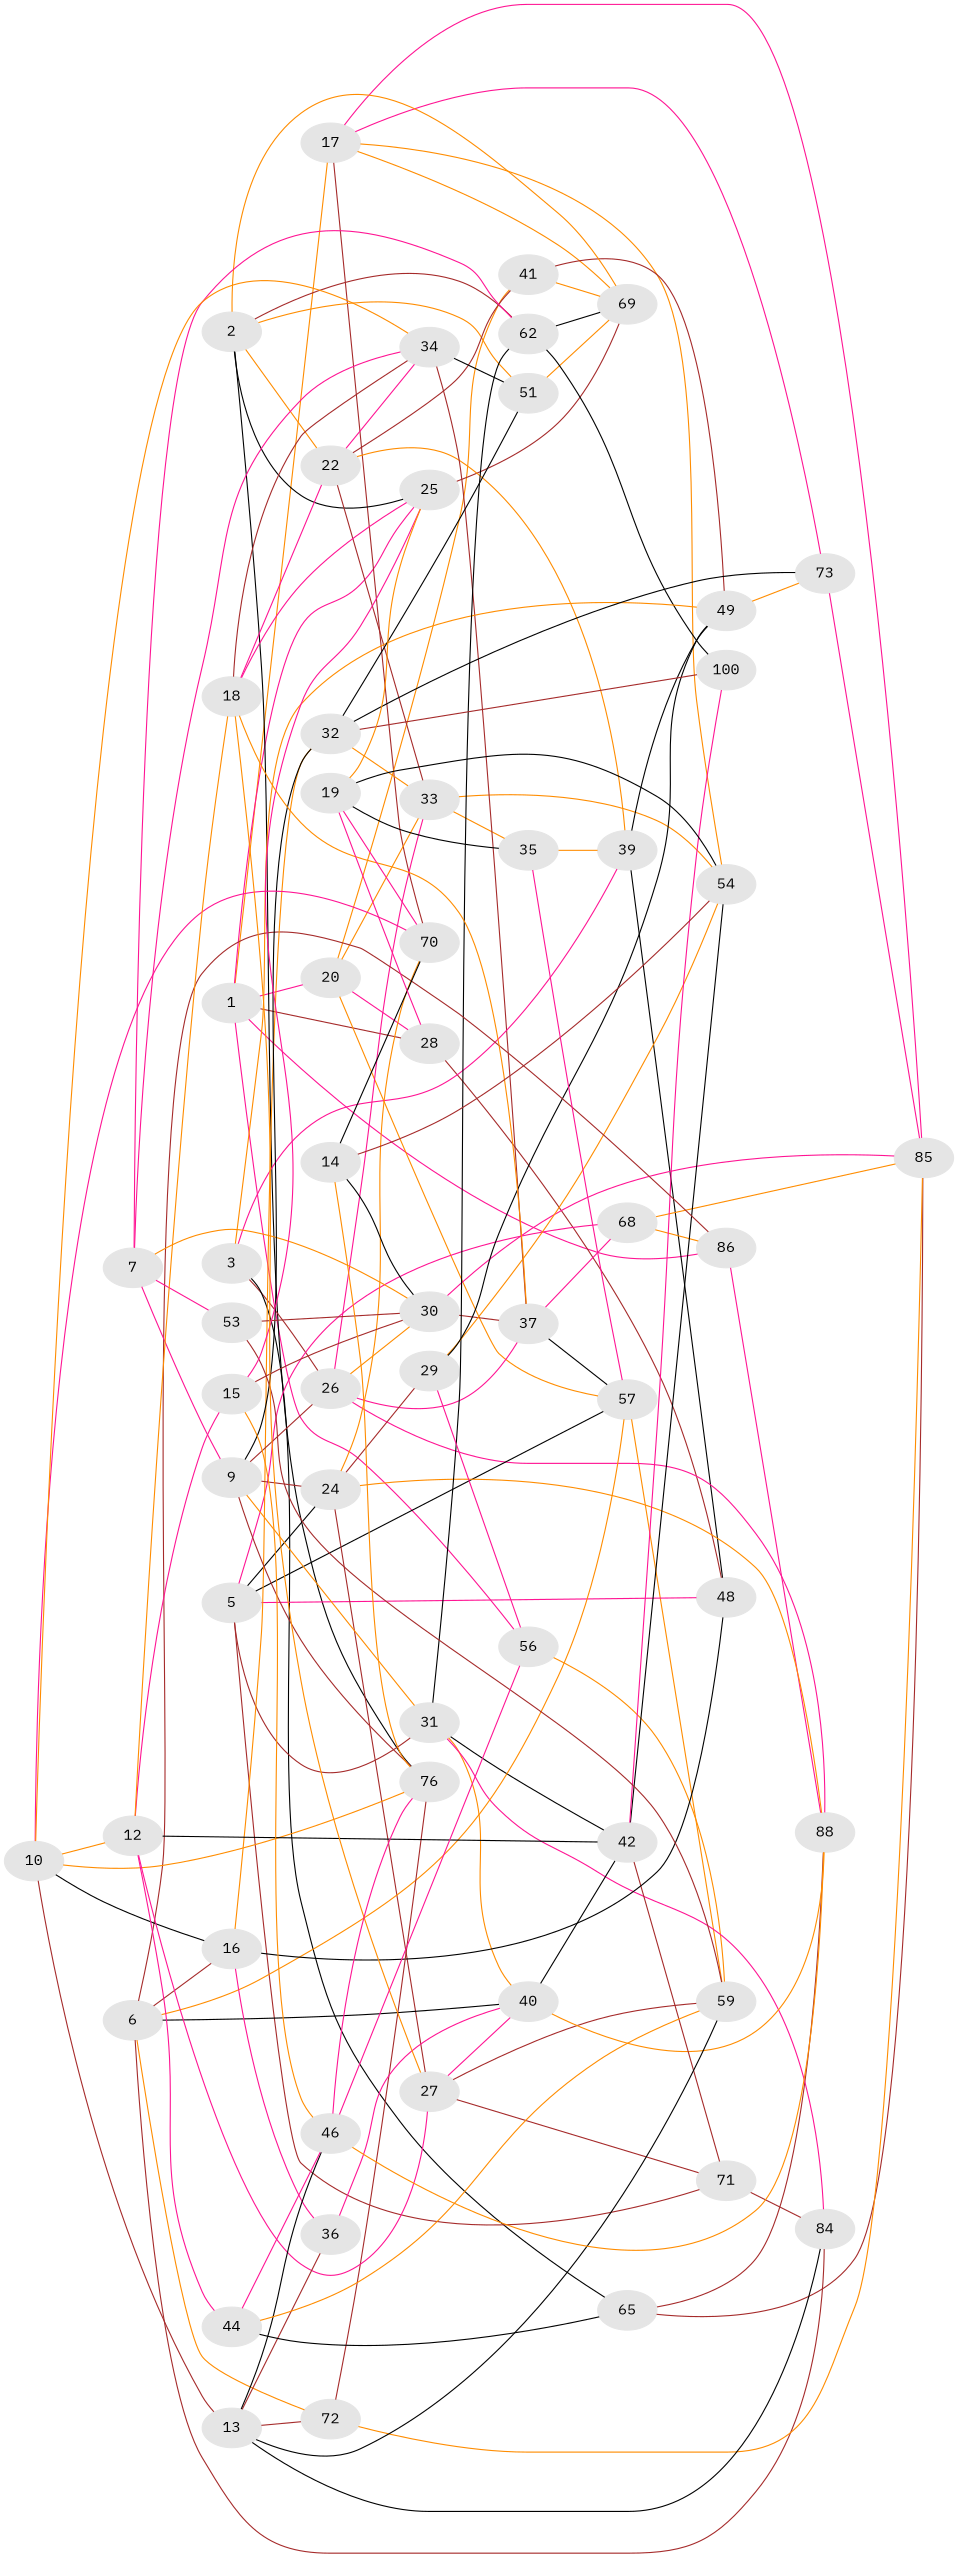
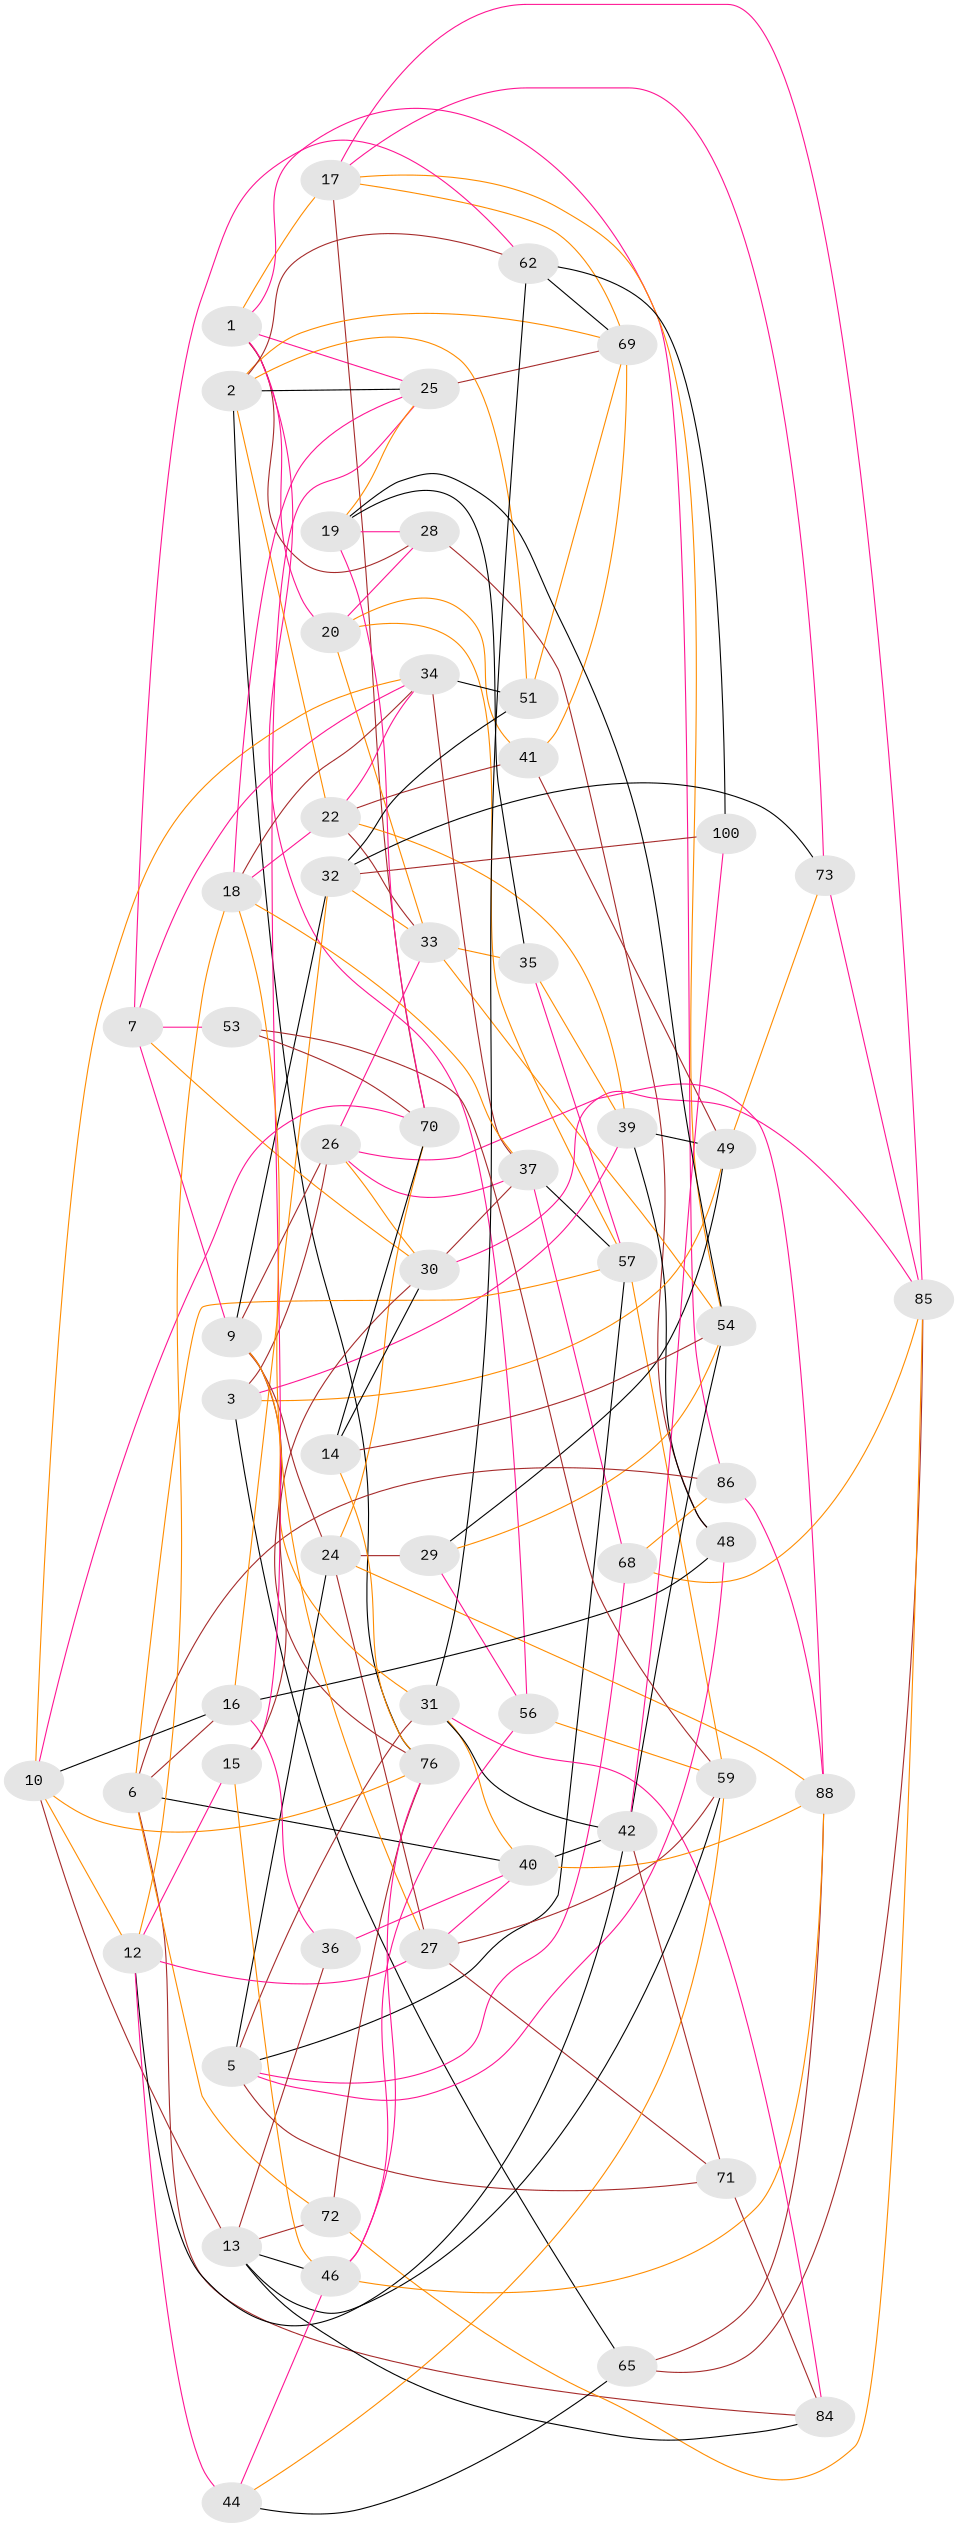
  graph {
    fontname="IBM Plex Mono"
    rankdir=LR
    node [color=gray90 fontname="IBM Plex Mono" style=filled]
    edge [color=darkorange fontname="IBM Plex Mono"]
    1 [super="+4"]
    17 [super="+92"]
    20 [super="+67"]
    25 [super="+82"]
    28 [super="+38"]
    56
    86
    69 [super="+83"]
    70 [super="+95"]
    54 [super="+80"]
    73
    85 [super="+87"]
    57 [super="+58"]
    33 [super="+50"]
    41
    48
    59 [super="+91"]
    88 [super="+98"]
    2 [super="+8"]
    22 [super="+89"]
    51
    62 [super="+74"]
    76 [super="+94"]
    39 [super="+93"]
    34 [super="+45"]
    100
    26 [super="+99"]
    30 [super="+79"]
    37 [super="+47"]
    3
    49 [super="+55"]
    65
    5 [super="+90"]
    24 [super="+81"]
    31 [super="+77"]
    68
    71
    27 [super="+60"]
    29
    40 [super="+78"]
    84
    42 [super="+96"]
    6 [super="+11"]
    16 [super="+52"]
    72
    32 [super="+75"]
    36
    7 [super="+21"]
    9 [super="+66"]
    53
    10 [super="+63"]
    12 [super="+43"]
    13 [super="+23"]
    15
    18 [super="+97"]
    44
    46 [super="+61"]
    14
    19 [super="+64"]
    35
    1 -- 17
    1 -- 20 [color=deeppink]
    1 -- 25 [color=deeppink]
    1 -- 28 [color=brown]
    1 -- 56 [color=deeppink]
    1 -- 86 [color=deeppink]
    17 -- 69
    17 -- 70 [color=brown]
    17 -- 54
    17 -- 73 [color=deeppink]
    17 -- 85 [color=deeppink]
    20 -- 28 [color=deeppink weight=2]
    20 -- 57
    20 -- 33
    20 -- 41
    25 -- 69 [color=brown]
    28 -- 48 [color=brown]
    56 -- 59
    86 -- 88 [color=deeppink]
    73 -- 85 [color=deeppink]
    57 -- 59
    33 -- 54
    33 -- 35
    41 -- 69
    41 -- 49 [color=brown]
    2 -- 25 [color=black]
    2 -- 69
    2 -- 22
    2 -- 51
    2 -- 62 [color=brown]
    2 -- 76 [color=black]
    22 -- 33 [color=brown]
    22 -- 41 [color=brown]
    22 -- 39
    22 -- 34 [color=deeppink]
    51 -- 69
    62 -- 69 [color=black]
    62 -- 100 [color=black weight=2]
    39 -- 48 [color=black]
    39 -- 49 [color=black weight=2]
    34 -- 51 [color=black]
    34 -- 37 [color=brown]
    26 -- 33 [color=deeppink]
    26 -- 88 [color=deeppink]
    26 -- 30
    26 -- 37 [color=deeppink]
    30 -- 85 [color=deeppink]
    30 -- 37 [color=brown]
    37 -- 57 [color=black]
    37 -- 68 [color=deeppink]
    3 -- 39 [color=deeppink]
    3 -- 26 [color=brown]
    3 -- 49
    3 -- 65 [color=black]
    49 -- 73
    65 -- 85 [color=brown]
    65 -- 88 [color=brown]
    5 -- 57 [color=black]
    5 -- 48 [color=deeppink]
    5 -- 24 [color=black]
    5 -- 31 [color=brown]
    5 -- 68 [color=deeppink]
    5 -- 71 [color=brown]
    24 -- 70
    24 -- 88
    24 -- 27 [color=brown]
    24 -- 29 [color=brown]
    31 -- 62 [color=black]
    31 -- 40
    31 -- 84 [color=deeppink]
    31 -- 42 [color=black]
    68 -- 86
    68 -- 85
    71 -- 84 [color=brown]
    27 -- 59 [color=brown]
    27 -- 71 [color=brown]
    27 -- 40 [color=deeppink]
    29 -- 56 [color=deeppink]
    29 -- 54
    29 -- 49 [color=black]
    40 -- 88
    40 -- 42 [color=black]
    42 -- 54 [color=black]
    42 -- 100 [color=deeppink]
    42 -- 71 [color=brown]
    6 -- 86 [color=brown]
    6 -- 57
    6 -- 40 [color=black]
    6 -- 84 [color=brown]
    6 -- 16 [color=brown]
    6 -- 72
    16 -- 48 [color=black]
    16 -- 32
    16 -- 36 [color=deeppink weight=2]
    72 -- 85
    72 -- 76 [color=brown]
    32 -- 73 [color=black]
    32 -- 33
    32 -- 51 [color=black]
    32 -- 100 [color=brown]
    36 -- 40 [color=deeppink]
    7 -- 62 [color=deeppink]
    7 -- 34 [color=deeppink]
    7 -- 30
    7 -- 9 [color=deeppink]
    7 -- 53 [color=deeppink weight=2]
    9 -- 76 [color=brown]
    9 -- 26 [color=brown]
    9 -- 24 [color=brown]
    9 -- 31
    9 -- 32 [color=black]
-   53 -- 30 [color=brown]
+   53 -- 70 [color=brown]
    53 -- 59 [color=brown]
    10 -- 70 [color=deeppink]
    10 -- 76
    10 -- 34
    10 -- 16 [color=black]
    10 -- 12
    10 -- 13 [color=brown]
    12 -- 27 [color=deeppink]
    12 -- 42 [color=black]
    12 -- 15 [color=deeppink]
    12 -- 18
    12 -- 44 [color=deeppink]
    13 -- 59 [color=black]
    13 -- 84 [color=black]
    13 -- 72 [color=brown]
    13 -- 36 [color=brown]
    13 -- 46 [color=black]
    15 -- 25 [color=deeppink]
    15 -- 30 [color=brown]
    15 -- 46
    18 -- 25 [color=deeppink]
    18 -- 22 [color=deeppink]
    18 -- 34 [color=brown]
    18 -- 37
    18 -- 27
    44 -- 59
    44 -- 65 [color=black]
    44 -- 46 [color=deeppink]
    46 -- 56 [color=deeppink]
    46 -- 88
    46 -- 76 [color=deeppink]
    14 -- 70 [color=black]
    14 -- 54 [color=brown]
    14 -- 76
    14 -- 30 [color=black]
    19 -- 25
    19 -- 28 [color=deeppink weight=2]
    19 -- 70 [color=deeppink]
    19 -- 54 [color=black]
    19 -- 35 [color=black]
    35 -- 57 [color=deeppink]
    35 -- 39
  }
